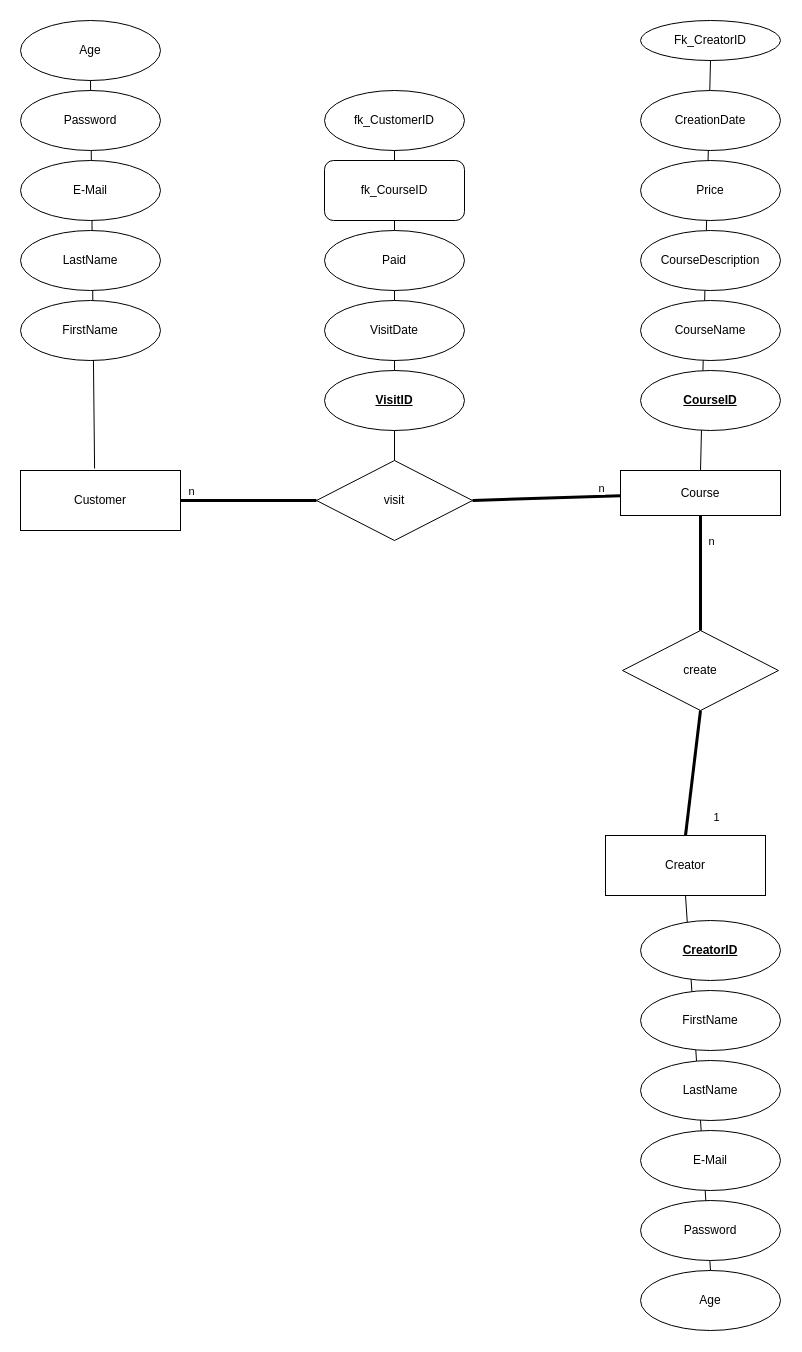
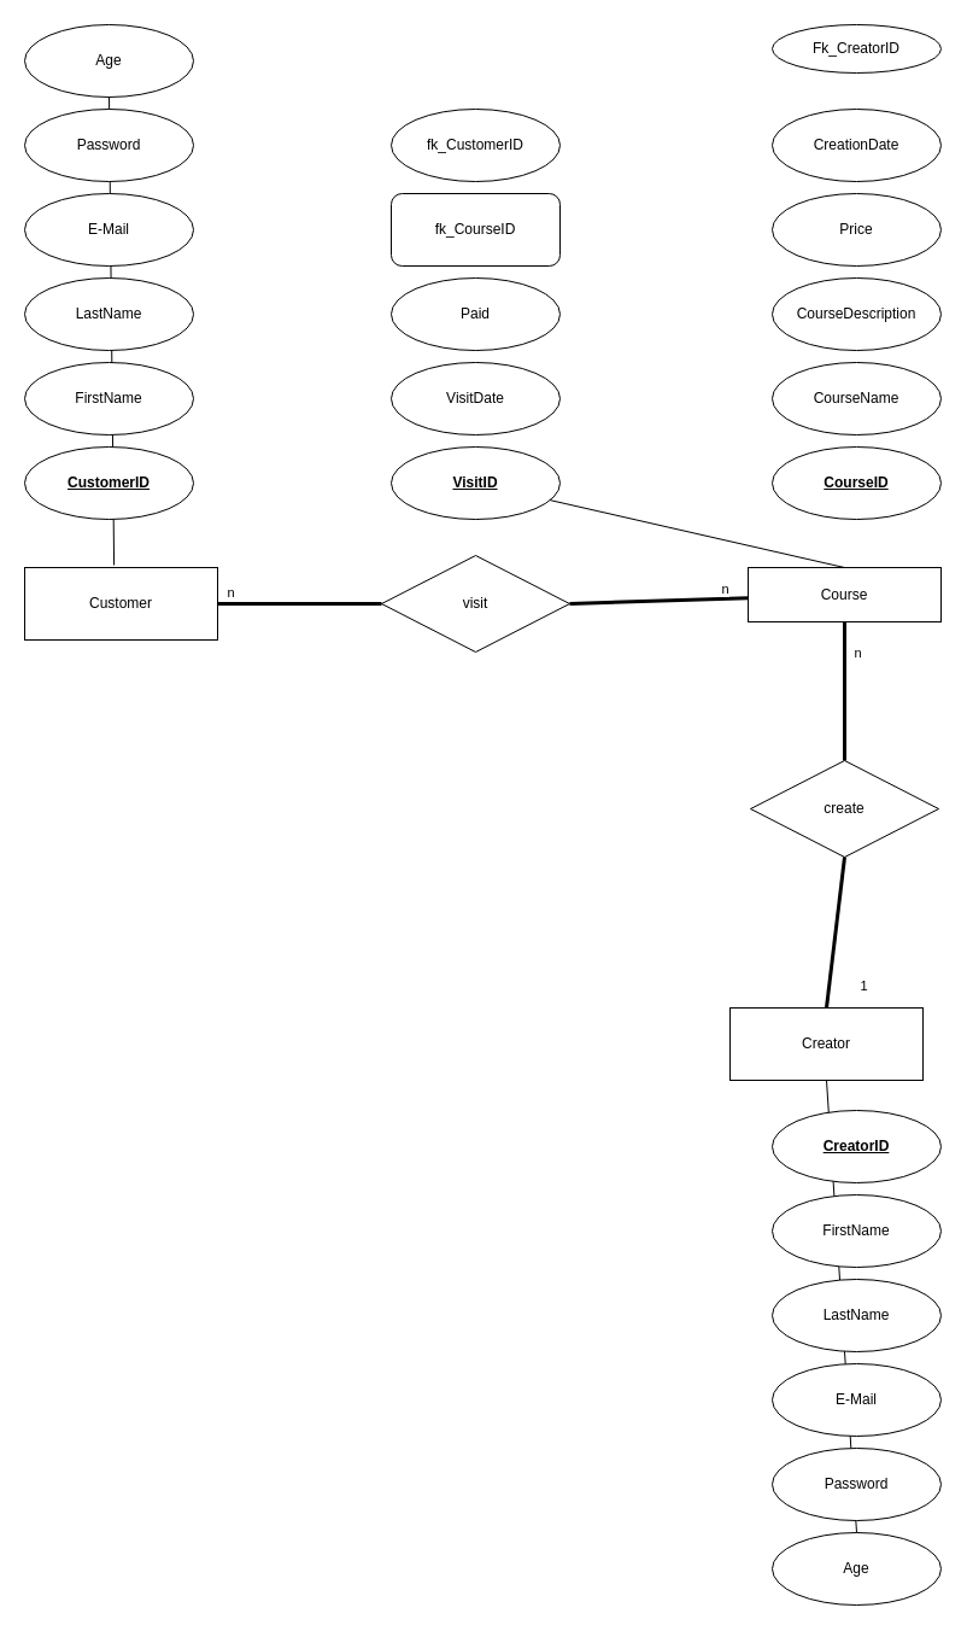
  <mxCell id="0" />
  <mxCell id="1" parent="0" />
  <mxCell id="2" value="Customer" style="rounded=0;whiteSpace=wrap;html=1;" parent="1" vertex="1"><mxGeometry x="20" y="470" width="160" height="60" as="geometry" /></mxCell>
  <mxCell id="3" value="Course" style="rounded=0;whiteSpace=wrap;html=1;" parent="1" vertex="1"><mxGeometry x="620" y="470" width="160" height="45" as="geometry" /></mxCell>
  <mxCell id="4" value="visit" style="rhombus;whiteSpace=wrap;html=1;" parent="1" vertex="1"><mxGeometry x="316" y="460" width="156" height="80" as="geometry" /></mxCell>
  <mxCell id="5" value="" style="endArrow=none;html=1;rounded=0;strokeColor=default;exitX=1;exitY=0.5;exitDx=0;exitDy=0;entryX=0;entryY=0.5;entryDx=0;entryDy=0;strokeWidth=3;" parent="1" source="2" target="4" edge="1"><mxGeometry width="50" height="50" relative="1" as="geometry"><mxPoint x="210" y="610" as="sourcePoint" /><mxPoint x="260" y="560" as="targetPoint" /></mxGeometry></mxCell>
  <mxCell id="6" value="n" style="edgeLabel;html=1;align=center;verticalAlign=middle;resizable=0;points=[];" parent="5" vertex="1" connectable="0"><mxGeometry x="-0.26" y="-1" relative="1" as="geometry"><mxPoint x="-40" y="-11" as="offset" /></mxGeometry></mxCell>
  <mxCell id="7" value="" style="endArrow=none;html=1;rounded=0;strokeColor=default;exitX=1;exitY=0.5;exitDx=0;exitDy=0;strokeWidth=3;" parent="1" source="4" target="3" edge="1"><mxGeometry width="50" height="50" relative="1" as="geometry"><mxPoint x="536" y="499.5" as="sourcePoint" /><mxPoint x="736" y="499.5" as="targetPoint" /></mxGeometry></mxCell>
  <mxCell id="8" value="n" style="edgeLabel;html=1;align=center;verticalAlign=middle;resizable=0;points=[];" parent="7" vertex="1" connectable="0"><mxGeometry x="-0.167" y="-5" relative="1" as="geometry"><mxPoint x="66" y="-15" as="offset" /></mxGeometry></mxCell>
  <mxCell id="9" value="Creator" style="rounded=0;whiteSpace=wrap;html=1;" parent="1" vertex="1"><mxGeometry x="605" y="835" width="160" height="60" as="geometry" /></mxCell>
  <mxCell id="10" value="create" style="rhombus;whiteSpace=wrap;html=1;" parent="1" vertex="1"><mxGeometry x="622" y="630" width="156" height="80" as="geometry" /></mxCell>
  <mxCell id="11" value="" style="endArrow=none;html=1;rounded=0;strokeColor=default;strokeWidth=3;entryX=0.5;entryY=1;entryDx=0;entryDy=0;exitX=0.5;exitY=0;exitDx=0;exitDy=0;" parent="1" source="10" target="3" edge="1"><mxGeometry width="50" height="50" relative="1" as="geometry"><mxPoint x="560" y="870" as="sourcePoint" /><mxPoint x="610" y="820" as="targetPoint" /></mxGeometry></mxCell>
  <mxCell id="12" value="n" style="edgeLabel;html=1;align=center;verticalAlign=middle;resizable=0;points=[];" parent="11" vertex="1" connectable="0"><mxGeometry x="0.343" y="-3" relative="1" as="geometry"><mxPoint x="7" y="-13" as="offset" /></mxGeometry></mxCell>
  <mxCell id="13" value="1" style="edgeLabel;html=1;align=center;verticalAlign=middle;resizable=0;points=[];" parent="1" vertex="1" connectable="0"><mxGeometry x="730" y="620" as="geometry"><mxPoint x="-15" y="196" as="offset" /></mxGeometry></mxCell>
  <mxCell id="14" value="" style="endArrow=none;html=1;rounded=0;strokeColor=default;strokeWidth=3;entryX=0.5;entryY=1;entryDx=0;entryDy=0;exitX=0.5;exitY=0;exitDx=0;exitDy=0;" parent="1" source="9" target="10" edge="1"><mxGeometry width="50" height="50" relative="1" as="geometry"><mxPoint x="560" y="870" as="sourcePoint" /><mxPoint x="610" y="820" as="targetPoint" /></mxGeometry></mxCell>
  <mxCell id="15" value="Age" style="ellipse;whiteSpace=wrap;html=1;" parent="1" vertex="1"><mxGeometry x="20" y="20" width="140" height="60" as="geometry" /></mxCell>
  <mxCell id="16" value="Age" style="ellipse;whiteSpace=wrap;html=1;" parent="1" vertex="1"><mxGeometry x="640" y="1270" width="140" height="60" as="geometry" /></mxCell>
  <mxCell id="17" value="Fk_CreatorID" style="ellipse;whiteSpace=wrap;html=1;" parent="1" vertex="1"><mxGeometry x="640" y="20" width="140" height="40" as="geometry" /></mxCell>
  <mxCell id="18" value="fk_CustomerID" style="ellipse;whiteSpace=wrap;html=1;" parent="1" vertex="1"><mxGeometry x="324" y="90" width="140" height="60" as="geometry" /></mxCell>
- <mxCell id="19" value="" style="endArrow=none;html=1;rounded=0;exitX=0.5;exitY=0;exitDx=0;exitDy=0;entryX=0.5;entryY=1;entryDx=0;entryDy=0;" parent="1" source="4" target="18" edge="1"><mxGeometry width="50" height="50" relative="1" as="geometry"><mxPoint x="290" y="470" as="sourcePoint" /><mxPoint x="340" y="420" as="targetPoint" /></mxGeometry></mxCell>
  <mxCell id="20" value="fk_CourseID" style="whiteSpace=wrap;html=1;rounded=1;" parent="1" vertex="1"><mxGeometry x="324" y="160" width="140" height="60" as="geometry" /></mxCell>
  <mxCell id="21" value="VisitDate" style="ellipse;whiteSpace=wrap;html=1;" parent="1" vertex="1"><mxGeometry x="324" y="300" width="140" height="60" as="geometry" /></mxCell>
  <mxCell id="22" value="&lt;b&gt;&lt;u&gt;VisitID&lt;/u&gt;&lt;/b&gt;" style="ellipse;whiteSpace=wrap;html=1;" parent="1" vertex="1"><mxGeometry x="324" y="370" width="140" height="60" as="geometry" /></mxCell>
  <mxCell id="23" value="" style="endArrow=none;html=1;rounded=0;exitX=0.463;exitY=-0.033;exitDx=0;exitDy=0;exitPerimeter=0;entryX=0.5;entryY=1;entryDx=0;entryDy=0;" parent="1" source="2" target="15" edge="1"><mxGeometry width="50" height="50" relative="1" as="geometry"><mxPoint x="70" y="500" as="sourcePoint" /><mxPoint x="120" y="450" as="targetPoint" /></mxGeometry></mxCell>
  <mxCell id="24" value="FirstName" style="ellipse;whiteSpace=wrap;html=1;" parent="1" vertex="1"><mxGeometry x="20" y="300" width="140" height="60" as="geometry" /></mxCell>
  <mxCell id="25" value="LastName" style="ellipse;whiteSpace=wrap;html=1;" parent="1" vertex="1"><mxGeometry x="20" y="230" width="140" height="60" as="geometry" /></mxCell>
  <mxCell id="26" value="E-Mail" style="ellipse;whiteSpace=wrap;html=1;" parent="1" vertex="1"><mxGeometry x="20" y="160" width="140" height="60" as="geometry" /></mxCell>
  <mxCell id="27" value="Password" style="ellipse;whiteSpace=wrap;html=1;" parent="1" vertex="1"><mxGeometry x="20" y="90" width="140" height="60" as="geometry" /></mxCell>
- <mxCell id="29" value="" style="endArrow=none;html=1;rounded=0;exitX=0.5;exitY=0;exitDx=0;exitDy=0;entryX=0.5;entryY=1;entryDx=0;entryDy=0;" parent="1" source="3" target="17" edge="1"><mxGeometry width="50" height="50" relative="1" as="geometry"><mxPoint x="550" y="420" as="sourcePoint" /><mxPoint x="600" y="370" as="targetPoint" /></mxGeometry></mxCell>
+ <mxCell id="28" value="&lt;b&gt;&lt;u&gt;CustomerID&lt;/u&gt;&lt;/b&gt;" style="ellipse;whiteSpace=wrap;html=1;" parent="1" vertex="1"><mxGeometry x="20" y="370" width="140" height="60" as="geometry" /></mxCell>
+ <mxCell id="29" value="" style="endArrow=none;html=1;rounded=0;exitX=0.5;exitY=0;exitDx=0;exitDy=0;" parent="1" source="3" target="22" edge="1"><mxGeometry width="50" height="50" relative="1" as="geometry"><mxPoint x="550" y="420" as="sourcePoint" /><mxPoint x="600" y="370" as="targetPoint" /></mxGeometry></mxCell>
  <mxCell id="30" value="&lt;b&gt;&lt;u&gt;CourseID&lt;/u&gt;&lt;/b&gt;" style="ellipse;whiteSpace=wrap;html=1;" parent="1" vertex="1"><mxGeometry x="640" y="370" width="140" height="60" as="geometry" /></mxCell>
  <mxCell id="31" value="CourseDescription" style="ellipse;whiteSpace=wrap;html=1;" parent="1" vertex="1"><mxGeometry x="640" y="230" width="140" height="60" as="geometry" /></mxCell>
  <mxCell id="32" value="Price" style="ellipse;whiteSpace=wrap;html=1;" parent="1" vertex="1"><mxGeometry x="640" y="160" width="140" height="60" as="geometry" /></mxCell>
  <mxCell id="33" value="CreationDate" style="ellipse;whiteSpace=wrap;html=1;" parent="1" vertex="1"><mxGeometry x="640" y="90" width="140" height="60" as="geometry" /></mxCell>
  <mxCell id="34" value="CourseName" style="ellipse;whiteSpace=wrap;html=1;" parent="1" vertex="1"><mxGeometry x="640" y="300" width="140" height="60" as="geometry" /></mxCell>
  <mxCell id="35" value="" style="endArrow=none;html=1;rounded=0;entryX=0.5;entryY=1;entryDx=0;entryDy=0;exitX=0.5;exitY=0;exitDx=0;exitDy=0;" parent="1" source="16" target="9" edge="1"><mxGeometry width="50" height="50" relative="1" as="geometry"><mxPoint x="450" y="1060" as="sourcePoint" /><mxPoint x="500" y="1010" as="targetPoint" /></mxGeometry></mxCell>
  <mxCell id="36" value="FirstName" style="ellipse;whiteSpace=wrap;html=1;" parent="1" vertex="1"><mxGeometry x="640" y="990" width="140" height="60" as="geometry" /></mxCell>
  <mxCell id="37" value="LastName" style="ellipse;whiteSpace=wrap;html=1;" parent="1" vertex="1"><mxGeometry x="640" y="1060" width="140" height="60" as="geometry" /></mxCell>
  <mxCell id="38" value="E-Mail" style="ellipse;whiteSpace=wrap;html=1;" parent="1" vertex="1"><mxGeometry x="640" y="1130" width="140" height="60" as="geometry" /></mxCell>
  <mxCell id="39" value="Password" style="ellipse;whiteSpace=wrap;html=1;" parent="1" vertex="1"><mxGeometry x="640" y="1200" width="140" height="60" as="geometry" /></mxCell>
  <mxCell id="40" value="&lt;b&gt;&lt;u&gt;CreatorID&lt;/u&gt;&lt;/b&gt;" style="ellipse;whiteSpace=wrap;html=1;" parent="1" vertex="1"><mxGeometry x="640" y="920" width="140" height="60" as="geometry" /></mxCell>
  <mxCell id="41" value="Paid" style="ellipse;whiteSpace=wrap;html=1;" parent="1" vertex="1"><mxGeometry x="324" y="230" width="140" height="60" as="geometry" /></mxCell>
